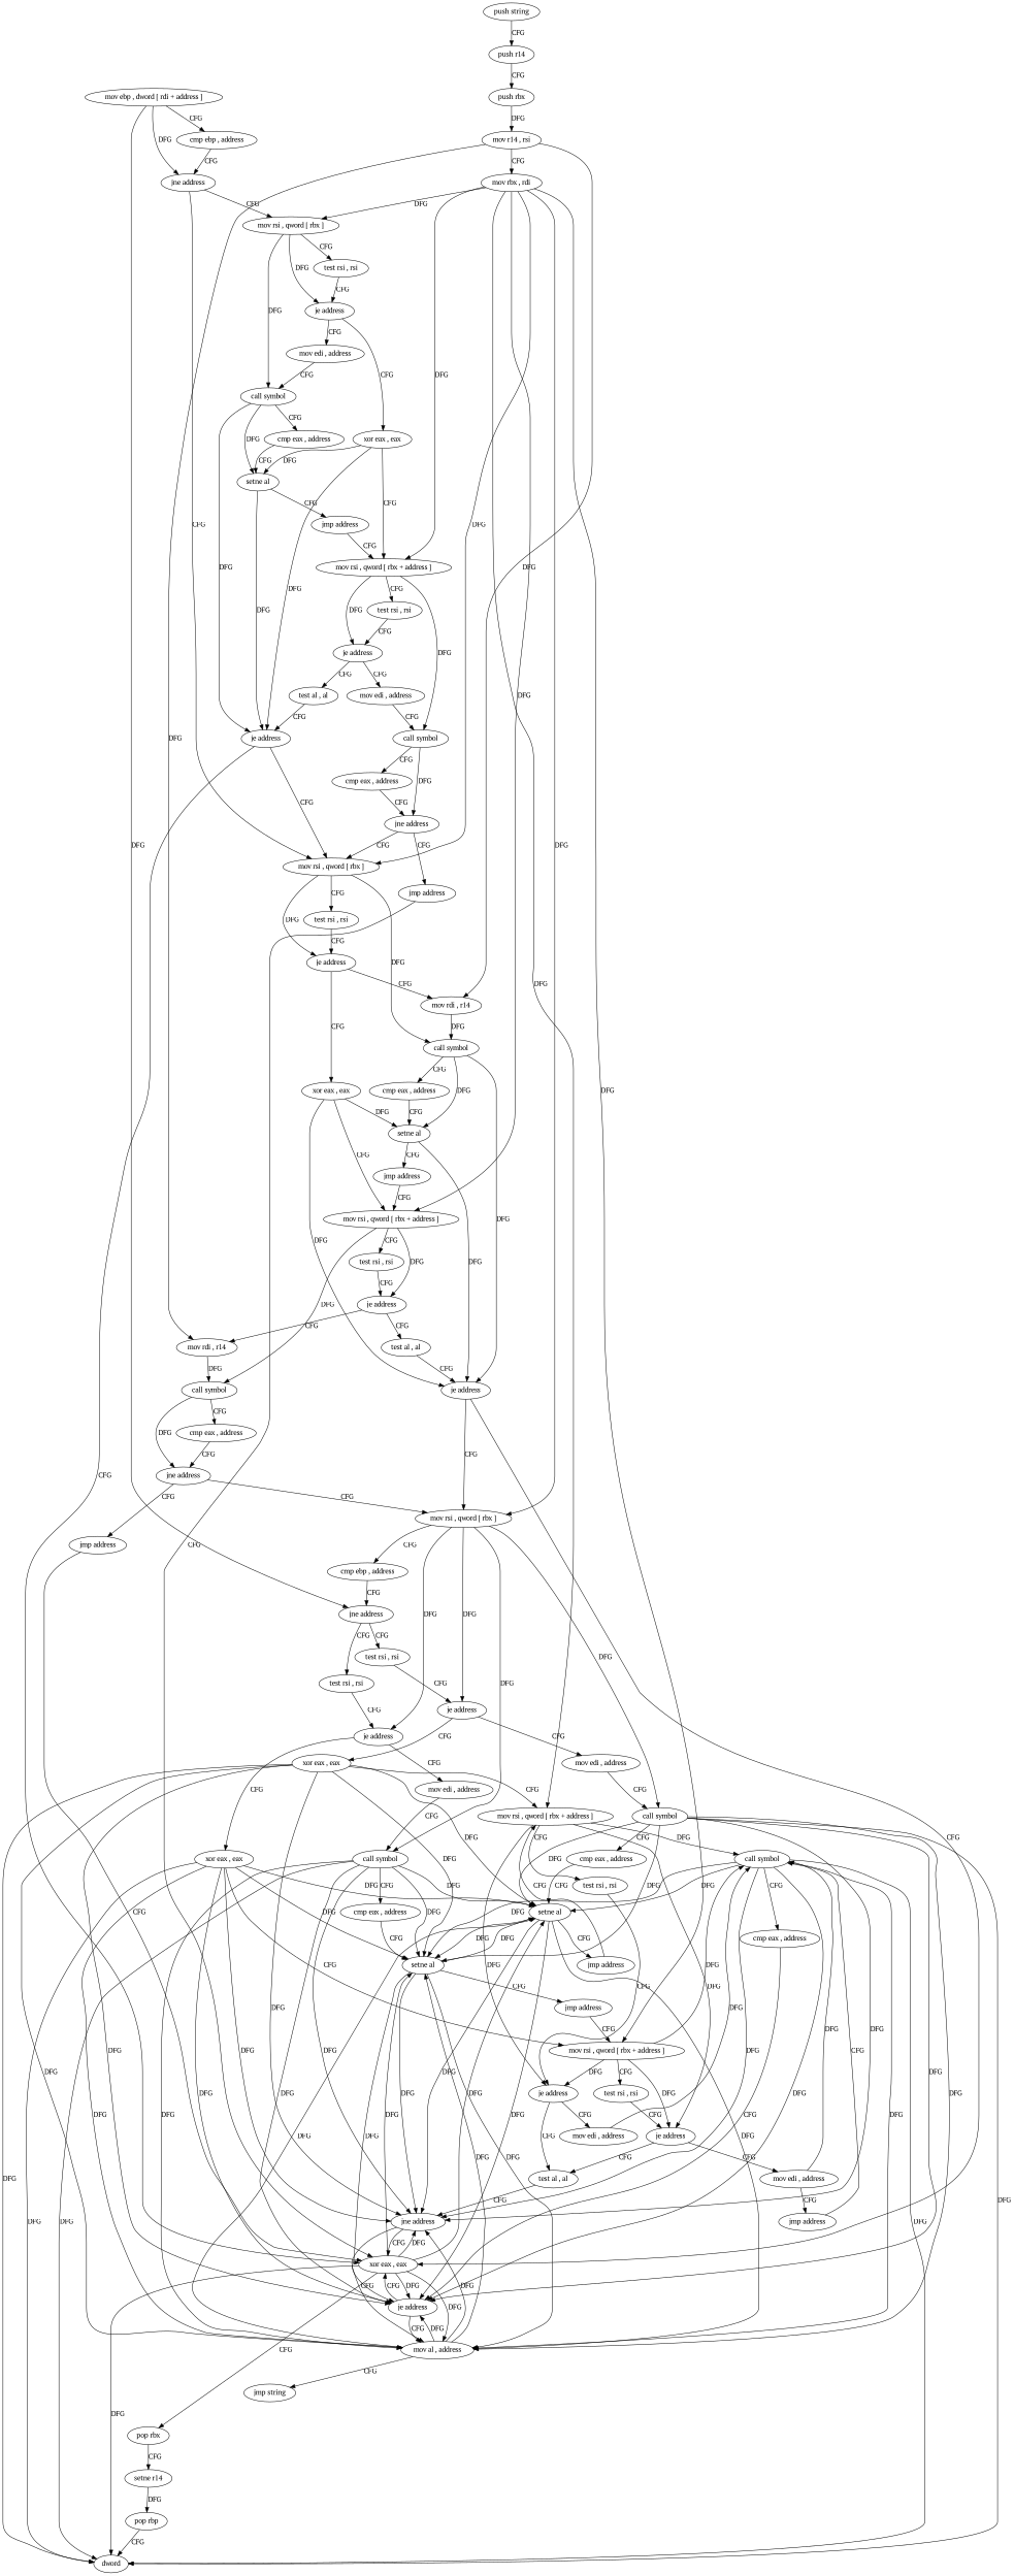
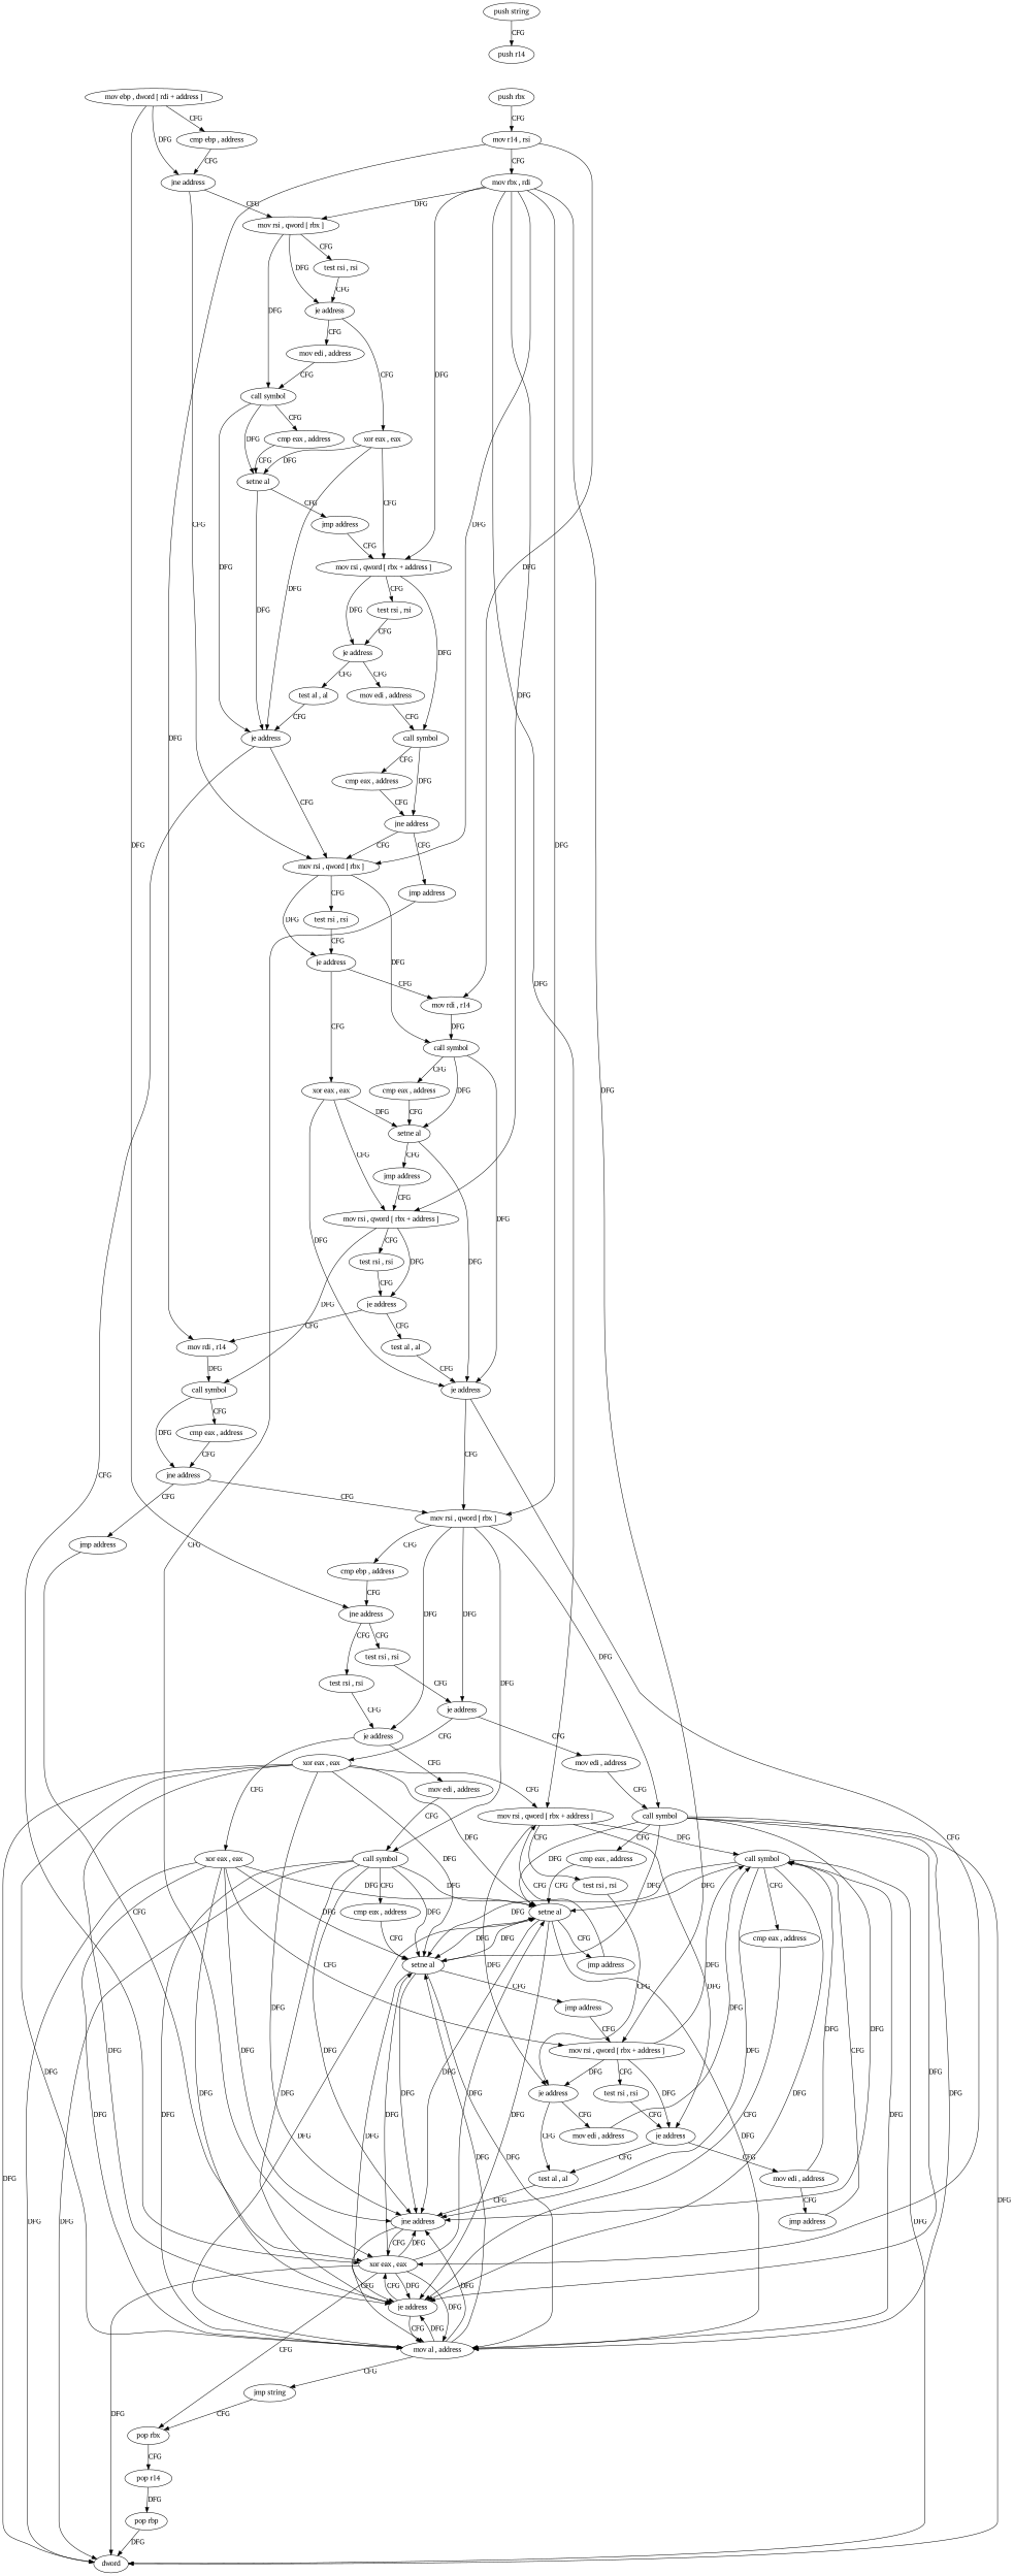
  digraph {
    fontname="PT Serif"
    node [fontname="PT Serif"]
    edge [fontname="PT Serif"]
    n1 [label="push string"]
    n2 [label="push r14"]
    n3 [label="push rbx"]
    n4 [label="mov r14 , rsi"]
    n5 [label="mov rbx , rdi"]
    n6 [label="mov rdi , r14"]
    n7 [label="mov rdi , r14"]
    n8 [label="mov rsi , qword [ rbx ]"]
    n9 [label="mov rsi , qword [ rbx ]"]
    n10 [label="mov rsi , qword [ rbx + address ]"]
    n11 [label="mov rsi , qword [ rbx + address ]"]
    n12 [label="mov rsi , qword [ rbx ]"]
    n13 [label="mov rsi , qword [ rbx + address ]"]
    n14 [label="mov rsi , qword [ rbx + address ]"]
    n15 [label="call symbol"]
    n16 [label="call symbol"]
    n17 [label="mov ebp , dword [ rdi + address ]"]
    n18 [label="cmp ebp , address"]
    n19 [label="jne address"]
    n20 [label="jne address"]
    n21 [label="test rsi , rsi"]
    n22 [label="je address"]
    n23 [label="test rsi , rsi"]
    n24 [label="je address"]
    n25 [label="call symbol"]
    n26 [label="test rsi , rsi"]
    n27 [label="je address"]
    n28 [label="call symbol"]
    n29 [label="test rsi , rsi"]
    n30 [label="je address"]
    n31 [label="cmp ebp , address"]
    n32 [label="je address"]
    n33 [label="je address"]
    n34 [label="call symbol"]
    n35 [label="call symbol"]
    n36 [label="call symbol"]
    n37 [label="test rsi , rsi"]
    n38 [label="je address"]
    n39 [label="je address"]
    n40 [label="test rsi , rsi"]
    n41 [label="test rsi , rsi"]
    n42 [label="test rsi , rsi"]
    n43 [label="xor eax , eax"]
    n44 [label="setne al"]
    n45 [label="je address"]
    n46 [label="cmp eax , address"]
    n47 [label="xor eax , eax"]
    n48 [label="mov edi , address"]
    n49 [label="setne al"]
    n50 [label="je address"]
    n51 [label="cmp eax , address"]
    n52 [label="jmp address"]
    n53 [label="xor eax , eax"]
    n54 [label="jmp address"]
    n55 [label="cmp eax , address"]
    n56 [label="jne address"]
    n57 [label="test al , al"]
    n58 [label="cmp eax , address"]
    n59 [label="jne address"]
    n60 [label="test al , al"]
    n61 [label="mov edi , address"]
    n62 [label="pop rbx"]
    n63 [label="setne al"]
    n64 [label="setne al"]
    n65 [label="jne address"]
    n66 [label="mov al , address"]
    n67 [label="je address"]
    n68 [label=dword]
-   n69 [label="setne r14"]
+   n69 [label="pop r14"]
    n70 [label="jmp address"]
    n71 [label="jmp address"]
    n72 [label="jmp string"]
    n73 [label="xor eax , eax"]
    n74 [label="mov edi , address"]
    n75 [label="xor eax , eax"]
    n76 [label="mov edi , address"]
    n77 [label="cmp eax , address"]
    n78 [label="cmp eax , address"]
    n79 [label="jmp address"]
    n80 [label="jmp address"]
    n81 [label="pop rbp"]
    n82 [label="cmp eax , address"]
    n83 [label="test al , al"]
    n84 [label="mov edi , address"]
    n85 [label="mov edi , address"]
    n86 [label="jmp address"]
    n1 -> n2 [label=CFG]
-   n2 -> n3 [label=CFG]
-   n3 -> n4 [label=DFG]
+   n3 -> n4 [label=CFG]
    n4 -> n5 [label=CFG]
    n4 -> n6 [label=DFG]
    n4 -> n7 [label=DFG]
    n5 -> n8 [label=DFG]
    n5 -> n9 [label=DFG]
    n5 -> n10 [label=DFG]
    n5 -> n11 [label=DFG]
    n5 -> n12 [label=DFG]
    n5 -> n13 [label=DFG]
    n5 -> n14 [label=DFG]
    n6 -> n15 [label=DFG]
    n7 -> n16 [label=DFG]
    n8 -> n15 [label=DFG]
    n8 -> n21 [label=CFG]
    n8 -> n22 [label=DFG]
    n9 -> n23 [label=CFG]
    n9 -> n24 [label=DFG]
    n9 -> n25 [label=DFG]
    n10 -> n16 [label=DFG]
    n10 -> n26 [label=CFG]
    n10 -> n27 [label=DFG]
    n11 -> n28 [label=DFG]
    n11 -> n29 [label=CFG]
    n11 -> n30 [label=DFG]
    n12 -> n31 [label=CFG]
    n12 -> n32 [label=DFG]
    n12 -> n33 [label=DFG]
    n12 -> n34 [label=DFG]
    n12 -> n35 [label=DFG]
    n13 -> n36 [label=DFG]
    n13 -> n37 [label=CFG]
    n13 -> n38 [label=DFG]
    n13 -> n39 [label=DFG]
    n14 -> n36 [label=DFG]
    n14 -> n38 [label=DFG]
    n14 -> n39 [label=DFG]
    n14 -> n40 [label=CFG]
    n15 -> n44 [label=DFG]
    n15 -> n45 [label=DFG]
    n15 -> n46 [label=CFG]
    n16 -> n55 [label=CFG]
    n16 -> n56 [label=DFG]
    n17 -> n18 [label=CFG]
    n17 -> n19 [label=DFG]
    n17 -> n20 [label=DFG]
    n18 -> n19 [label=CFG]
    n19 -> n8 [label=CFG]
    n19 -> n9 [label=CFG]
    n20 -> n41 [label=CFG]
    n20 -> n42 [label=CFG]
    n21 -> n22 [label=CFG]
    n22 -> n6 [label=CFG]
    n22 -> n43 [label=CFG]
    n23 -> n24 [label=CFG]
    n24 -> n47 [label=CFG]
    n24 -> n48 [label=CFG]
    n25 -> n49 [label=DFG]
    n25 -> n50 [label=DFG]
    n25 -> n51 [label=CFG]
    n26 -> n27 [label=CFG]
    n27 -> n7 [label=CFG]
    n27 -> n57 [label=CFG]
    n28 -> n58 [label=CFG]
    n28 -> n59 [label=DFG]
    n29 -> n30 [label=CFG]
    n30 -> n60 [label=CFG]
    n30 -> n61 [label=CFG]
    n31 -> n20 [label=CFG]
    n32 -> n73 [label=CFG]
    n32 -> n74 [label=CFG]
    n33 -> n75 [label=CFG]
    n33 -> n76 [label=CFG]
    n34 -> n63 [label=DFG]
    n34 -> n64 [label=DFG]
    n34 -> n65 [label=DFG]
    n34 -> n66 [label=DFG]
    n34 -> n67 [label=DFG]
    n34 -> n68 [label=DFG]
    n34 -> n77 [label=CFG]
    n35 -> n63 [label=DFG]
    n35 -> n64 [label=DFG]
    n35 -> n65 [label=DFG]
    n35 -> n66 [label=DFG]
    n35 -> n67 [label=DFG]
    n35 -> n68 [label=DFG]
    n35 -> n78 [label=CFG]
    n36 -> n63 [label=DFG]
    n36 -> n64 [label=DFG]
    n36 -> n65 [label=DFG]
    n36 -> n66 [label=DFG]
    n36 -> n67 [label=DFG]
    n36 -> n68 [label=DFG]
    n36 -> n82 [label=CFG]
    n37 -> n38 [label=CFG]
    n38 -> n83 [label=CFG]
    n38 -> n84 [label=CFG]
    n39 -> n83 [label=CFG]
    n39 -> n85 [label=CFG]
    n40 -> n39 [label=CFG]
    n41 -> n32 [label=CFG]
    n42 -> n33 [label=CFG]
    n43 -> n10 [label=CFG]
    n43 -> n44 [label=DFG]
    n43 -> n45 [label=DFG]
    n44 -> n45 [label=DFG]
    n44 -> n52 [label=CFG]
    n45 -> n12 [label=CFG]
    n45 -> n53 [label=CFG]
    n46 -> n44 [label=CFG]
    n47 -> n11 [label=CFG]
    n47 -> n49 [label=DFG]
    n47 -> n50 [label=DFG]
    n48 -> n25 [label=CFG]
    n49 -> n50 [label=DFG]
    n49 -> n54 [label=CFG]
    n50 -> n8 [label=CFG]
    n50 -> n53 [label=CFG]
    n51 -> n49 [label=CFG]
    n52 -> n10 [label=CFG]
    n53 -> n62 [label=CFG]
    n53 -> n63 [label=DFG]
    n53 -> n64 [label=DFG]
    n53 -> n65 [label=DFG]
    n53 -> n66 [label=DFG]
    n53 -> n67 [label=DFG]
    n53 -> n68 [label=DFG]
    n54 -> n11 [label=CFG]
    n55 -> n56 [label=CFG]
    n56 -> n12 [label=CFG]
    n56 -> n79 [label=CFG]
    n57 -> n45 [label=CFG]
    n58 -> n59 [label=CFG]
    n59 -> n8 [label=CFG]
    n59 -> n80 [label=CFG]
    n60 -> n50 [label=CFG]
    n61 -> n28 [label=CFG]
    n62 -> n69 [label=CFG]
    n63 -> n64 [label=DFG]
    n63 -> n65 [label=DFG]
    n63 -> n66 [label=DFG]
    n63 -> n67 [label=DFG]
    n63 -> n70 [label=CFG]
    n64 -> n63 [label=DFG]
    n64 -> n65 [label=DFG]
    n64 -> n66 [label=DFG]
    n64 -> n67 [label=DFG]
    n64 -> n71 [label=CFG]
    n65 -> n53 [label=CFG]
    n65 -> n66 [label=CFG]
    n66 -> n63 [label=DFG]
    n66 -> n64 [label=DFG]
    n66 -> n65 [label=DFG]
    n66 -> n67 [label=DFG]
    n66 -> n72 [label=CFG]
    n67 -> n53 [label=CFG]
    n67 -> n66 [label=CFG]
    n69 -> n81 [label=DFG]
    n70 -> n13 [label=CFG]
    n71 -> n14 [label=CFG]
+   n72 -> n62 [label=CFG]
    n73 -> n13 [label=CFG]
    n73 -> n63 [label=DFG]
    n73 -> n64 [label=DFG]
    n73 -> n65 [label=DFG]
    n73 -> n66 [label=DFG]
    n73 -> n67 [label=DFG]
    n73 -> n68 [label=DFG]
    n74 -> n34 [label=CFG]
    n75 -> n14 [label=CFG]
    n75 -> n63 [label=DFG]
    n75 -> n64 [label=DFG]
    n75 -> n65 [label=DFG]
    n75 -> n66 [label=DFG]
    n75 -> n67 [label=DFG]
    n75 -> n68 [label=DFG]
    n76 -> n35 [label=CFG]
    n77 -> n63 [label=CFG]
    n78 -> n64 [label=CFG]
    n79 -> n53 [label=CFG]
    n80 -> n53 [label=CFG]
-   n81 -> n68 [label=CFG]
+   n81 -> n68 [label=DFG]
    n82 -> n67 [label=CFG]
    n83 -> n65 [label=CFG]
    n84 -> n36 [label=DFG]
    n85 -> n36 [label=DFG]
    n85 -> n86 [label=CFG]
    n86 -> n36 [label=CFG]
  }
